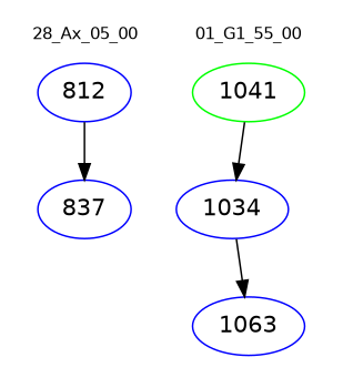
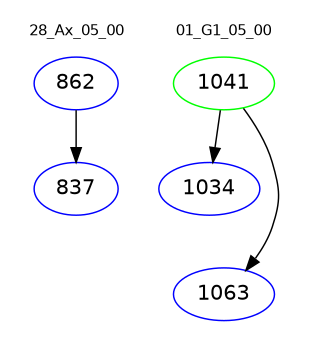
  digraph {
    fontname="DejaVu Sans"
    node [color=blue fontname="DejaVu Sans"]
    edge [color=black fontname="DejaVu Sans"]
-   n1 [label=812]
+   n1 [label=862]
    n2 [label=837]
    n3 [color=green label=1041]
    n4 [label=1034]
    n5 [label=1063]
    subgraph cluster_1 {
      color=white
      fontsize=10
      label="28_Ax_05_00"
      n1
      n2
    }
    subgraph cluster_2 {
      color=white
      fontsize=10
-     label="01_G1_55_00"
+     label="01_G1_05_00"
      n3
      n4
      n5
    }
    n1 -> n2
    n3 -> n4
-   n4 -> n5
+   n3 -> n5
  }
